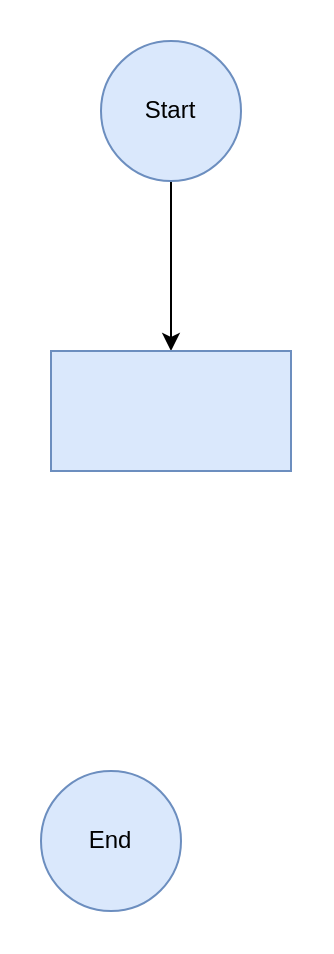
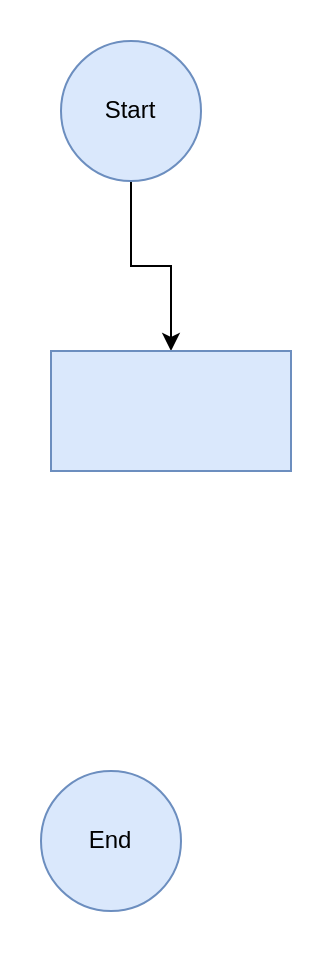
  <mxCell id="0" />
  <mxCell id="1" parent="0" />
  <mxCell id="2" value="" style="edgeStyle=orthogonalEdgeStyle;rounded=0;orthogonalLoop=1;jettySize=auto;html=1;" edge="1" parent="1" source="3" target="5"><mxGeometry relative="1" as="geometry" /></mxCell>
- <mxCell id="3" value="Start" style="ellipse;whiteSpace=wrap;html=1;aspect=fixed;fillColor=#dae8fc;strokeColor=#6c8ebf;" vertex="1" parent="1"><mxGeometry x="50" y="20" width="70" height="70" as="geometry" /></mxCell>
+ <mxCell id="3" value="Start" style="ellipse;whiteSpace=wrap;html=1;aspect=fixed;fillColor=#dae8fc;strokeColor=#6c8ebf;" vertex="1" parent="1"><mxGeometry x="30" y="20" width="70" height="70" as="geometry" /></mxCell>
  <mxCell id="4" value="End" style="ellipse;whiteSpace=wrap;html=1;aspect=fixed;fillColor=#dae8fc;strokeColor=#6c8ebf;" vertex="1" parent="1"><mxGeometry x="20" y="385" width="70" height="70" as="geometry" /></mxCell>
  <mxCell id="5" value="" style="whiteSpace=wrap;html=1;fillColor=#dae8fc;strokeColor=#6c8ebf;" vertex="1" parent="1"><mxGeometry x="25" y="175" width="120" height="60" as="geometry" /></mxCell>
